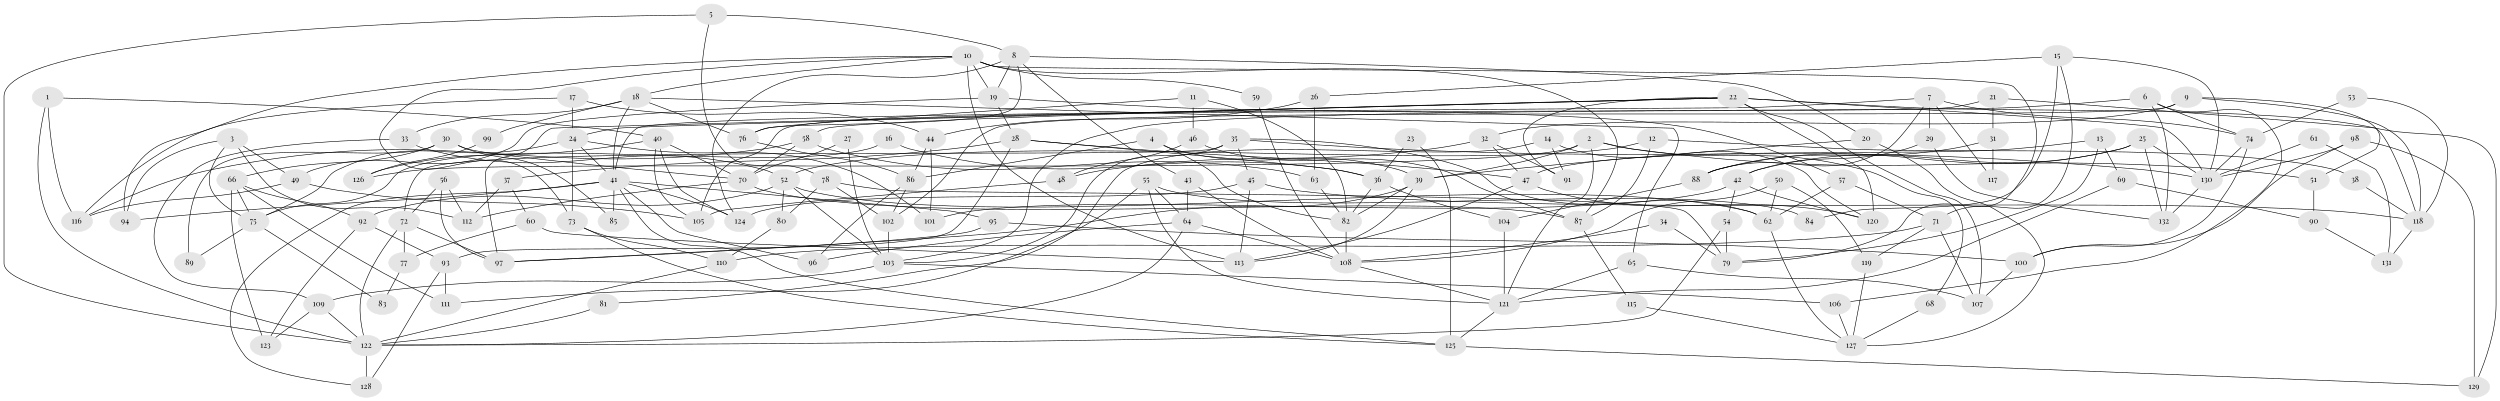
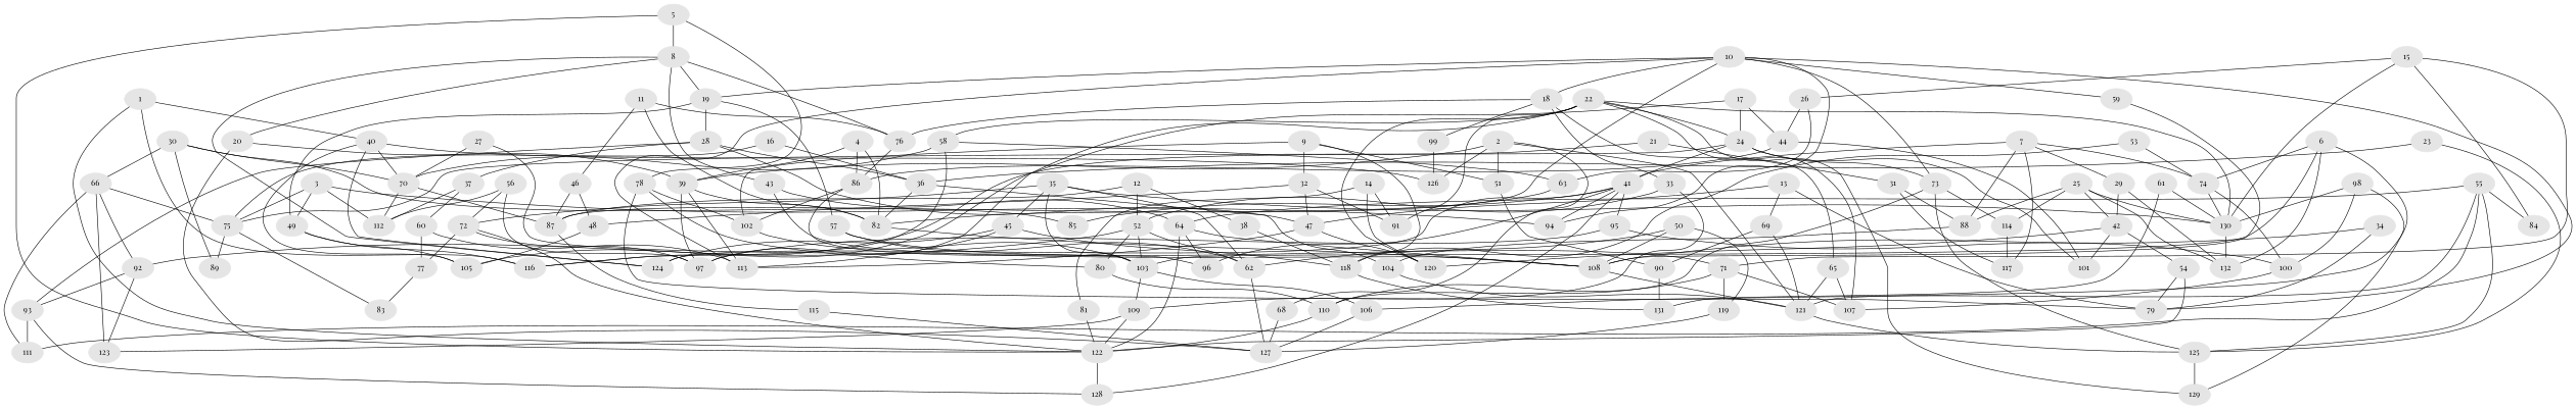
  graph {
    fontname="Playfair Display"
    node [color=gray90 fontname="Playfair Display" style=filled]
    edge [fontname="Playfair Display"]
    1
    40
    116
    122
    126
    124
    105
    70
    128
    2
    39
    51
    68
    121
    82
    113
    97
    90
    127
    125
    3
    49
    75
    94
    112
    89
    83
    4
    86
    108
    102
    96
    5
    8
    78
    19
    20
    43
    76
    79
    80
    6
    74
    103
    106
    132
    130
    100
    109
    7
    29
    41
    88
    117
    42
    85
    95
    104
    28
    57
    64
    9
    32
    118
    47
    91
    48
    131
    10
    18
    59
    73
    87
    33
    65
    99
+   114
    110
    115
    11
    46
    12
    38
    52
    62
    92
    13
    69
    120
    14
    81
    15
    26
    71
    84
    44
    63
    107
    119
    16
    36
    17
    24
    101
    37
    93
    21
    31
    22
    58
    129
    23
    25
    54
    27
    60
    111
    30
    66
    123
    34
    35
    45
    72
    77
    50
    53
    55
    56
    61
    98
    1 -- 40
    1 -- 116
    1 -- 122
    40 -- 126
    40 -- 124
    40 -- 105
    40 -- 70
    122 -- 128
    70 -- 112
    70 -- 87
    2 -- 126
    2 -- 39
    2 -- 51
    2 -- 68
    2 -- 121
    39 -- 82
    39 -- 113
    39 -- 97
    51 -- 90
    68 -- 127
    121 -- 125
    82 -- 108
    90 -- 131
    125 -- 129
    3 -- 49
    3 -- 75
    3 -- 94
    3 -- 112
    49 -- 116
    49 -- 105
    75 -- 89
    75 -- 83
    4 -- 39
    4 -- 82
    4 -- 86
    86 -- 102
    86 -- 96
    108 -- 121
    102 -- 103
    5 -- 122
    5 -- 8
    5 -- 78
    8 -- 124
    8 -- 19
    8 -- 20
    8 -- 43
    8 -- 76
    78 -- 102
    78 -- 79
    78 -- 80
    19 -- 49
    19 -- 28
    19 -- 57
    20 -- 39
    20 -- 127
    43 -- 108
    43 -- 64
    76 -- 86
    80 -- 110
    6 -- 74
    6 -- 103
    6 -- 106
    6 -- 132
    74 -- 130
    74 -- 100
    103 -- 106
    103 -- 109
    106 -- 127
    130 -- 132
    100 -- 107
    109 -- 122
    109 -- 123
    7 -- 74
    7 -- 29
    7 -- 41
    7 -- 88
    7 -- 117
    29 -- 132
    29 -- 42
    41 -- 124
    41 -- 128
-   41 -- 125
+   55 -- 125
    41 -- 94
    41 -- 96
    41 -- 85
    41 -- 95
    88 -- 104
    42 -- 120
    42 -- 101
    42 -- 54
    95 -- 97
    95 -- 100
    104 -- 121
    28 -- 47
    28 -- 36
    28 -- 37
    28 -- 93
    57 -- 62
    57 -- 71
    64 -- 122
    64 -- 108
    64 -- 96
    9 -- 51
    9 -- 102
    9 -- 32
    9 -- 118
    32 -- 47
    32 -- 91
    32 -- 48
    118 -- 131
    47 -- 113
    47 -- 120
    48 -- 105
    10 -- 113
    10 -- 94
    10 -- 19
    10 -- 79
    10 -- 18
    10 -- 59
    10 -- 73
    10 -- 87
    18 -- 76
-   18 -- 41
    18 -- 33
    18 -- 65
    18 -- 99
    59 -- 108
    73 -- 125
+   73 -- 114
    73 -- 110
    87 -- 115
    33 -- 109
    33 -- 52
    65 -- 121
    65 -- 107
    99 -- 126
+   114 -- 117
    110 -- 122
    115 -- 127
    11 -- 82
    11 -- 76
    11 -- 46
    46 -- 48
    46 -- 87
    12 -- 87
    12 -- 38
    12 -- 52
    38 -- 118
    52 -- 80
    52 -- 103
    52 -- 62
    52 -- 92
    62 -- 127
    92 -- 93
    92 -- 123
    13 -- 79
    13 -- 47
    13 -- 69
    69 -- 121
    69 -- 90
    14 -- 91
    14 -- 120
    14 -- 81
    81 -- 122
    15 -- 130
    15 -- 26
    15 -- 71
    15 -- 84
    26 -- 44
    26 -- 63
    71 -- 110
    71 -- 107
    71 -- 119
    44 -- 86
    44 -- 101
    63 -- 82
    119 -- 127
    16 -- 75
    16 -- 36
    36 -- 82
    36 -- 104
    17 -- 116
    17 -- 44
    17 -- 24
    24 -- 75
    24 -- 41
    24 -- 73
    24 -- 101
    37 -- 112
    37 -- 60
    93 -- 128
    93 -- 111
    21 -- 105
-   21 -- 118
    21 -- 31
    31 -- 88
    31 -- 117
    22 -- 97
    22 -- 130
    22 -- 91
    22 -- 120
    22 -- 107
    22 -- 24
    22 -- 58
    22 -- 129
    58 -- 116
    58 -- 70
    58 -- 63
    23 -- 125
    23 -- 36
    25 -- 132
    25 -- 130
    25 -- 88
    25 -- 42
+   25 -- 114
    54 -- 122
    54 -- 79
    27 -- 70
    27 -- 103
    60 -- 113
    60 -- 77
    30 -- 70
    30 -- 89
    30 -- 85
    30 -- 66
    66 -- 75
    66 -- 92
    66 -- 111
    66 -- 123
    34 -- 108
    34 -- 79
    35 -- 103
    35 -- 130
    35 -- 62
    35 -- 45
    35 -- 72
    45 -- 124
    45 -- 113
    45 -- 118
    72 -- 122
    72 -- 97
    72 -- 77
    77 -- 83
    50 -- 108
    50 -- 62
    50 -- 119
    53 -- 74
    53 -- 118
    55 -- 121
    55 -- 64
    55 -- 84
    55 -- 111
    56 -- 97
    56 -- 112
    56 -- 72
    61 -- 130
    61 -- 131
    98 -- 130
    98 -- 100
    98 -- 129
  }
